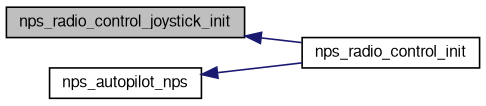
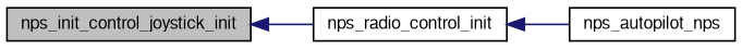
  digraph {
    rankdir=LR
    node [color=black fillcolor=white fontname=FreeSans fontsize=10 shape=record style=filled]
    edge [color=midnightblue dir=back fontname=FreeSans fontsize=10 labelfontname=FreeSans labelfontsize=10 style=solid]
-   n1 [fillcolor=grey75 fontcolor=black height=0.2 label=nps_radio_control_joystick_init width=0.4]
+   n1 [fillcolor=grey75 fontcolor=black height=0.2 label=nps_init_control_joystick_init width=0.4]
    n2 [height=0.2 label=nps_radio_control_init width=0.4]
    n3 [height=0.2 label=nps_autopilot_nps width=0.4]
    n1 -> n2
-   n3 -> n2
+   n2 -> n3
  }
